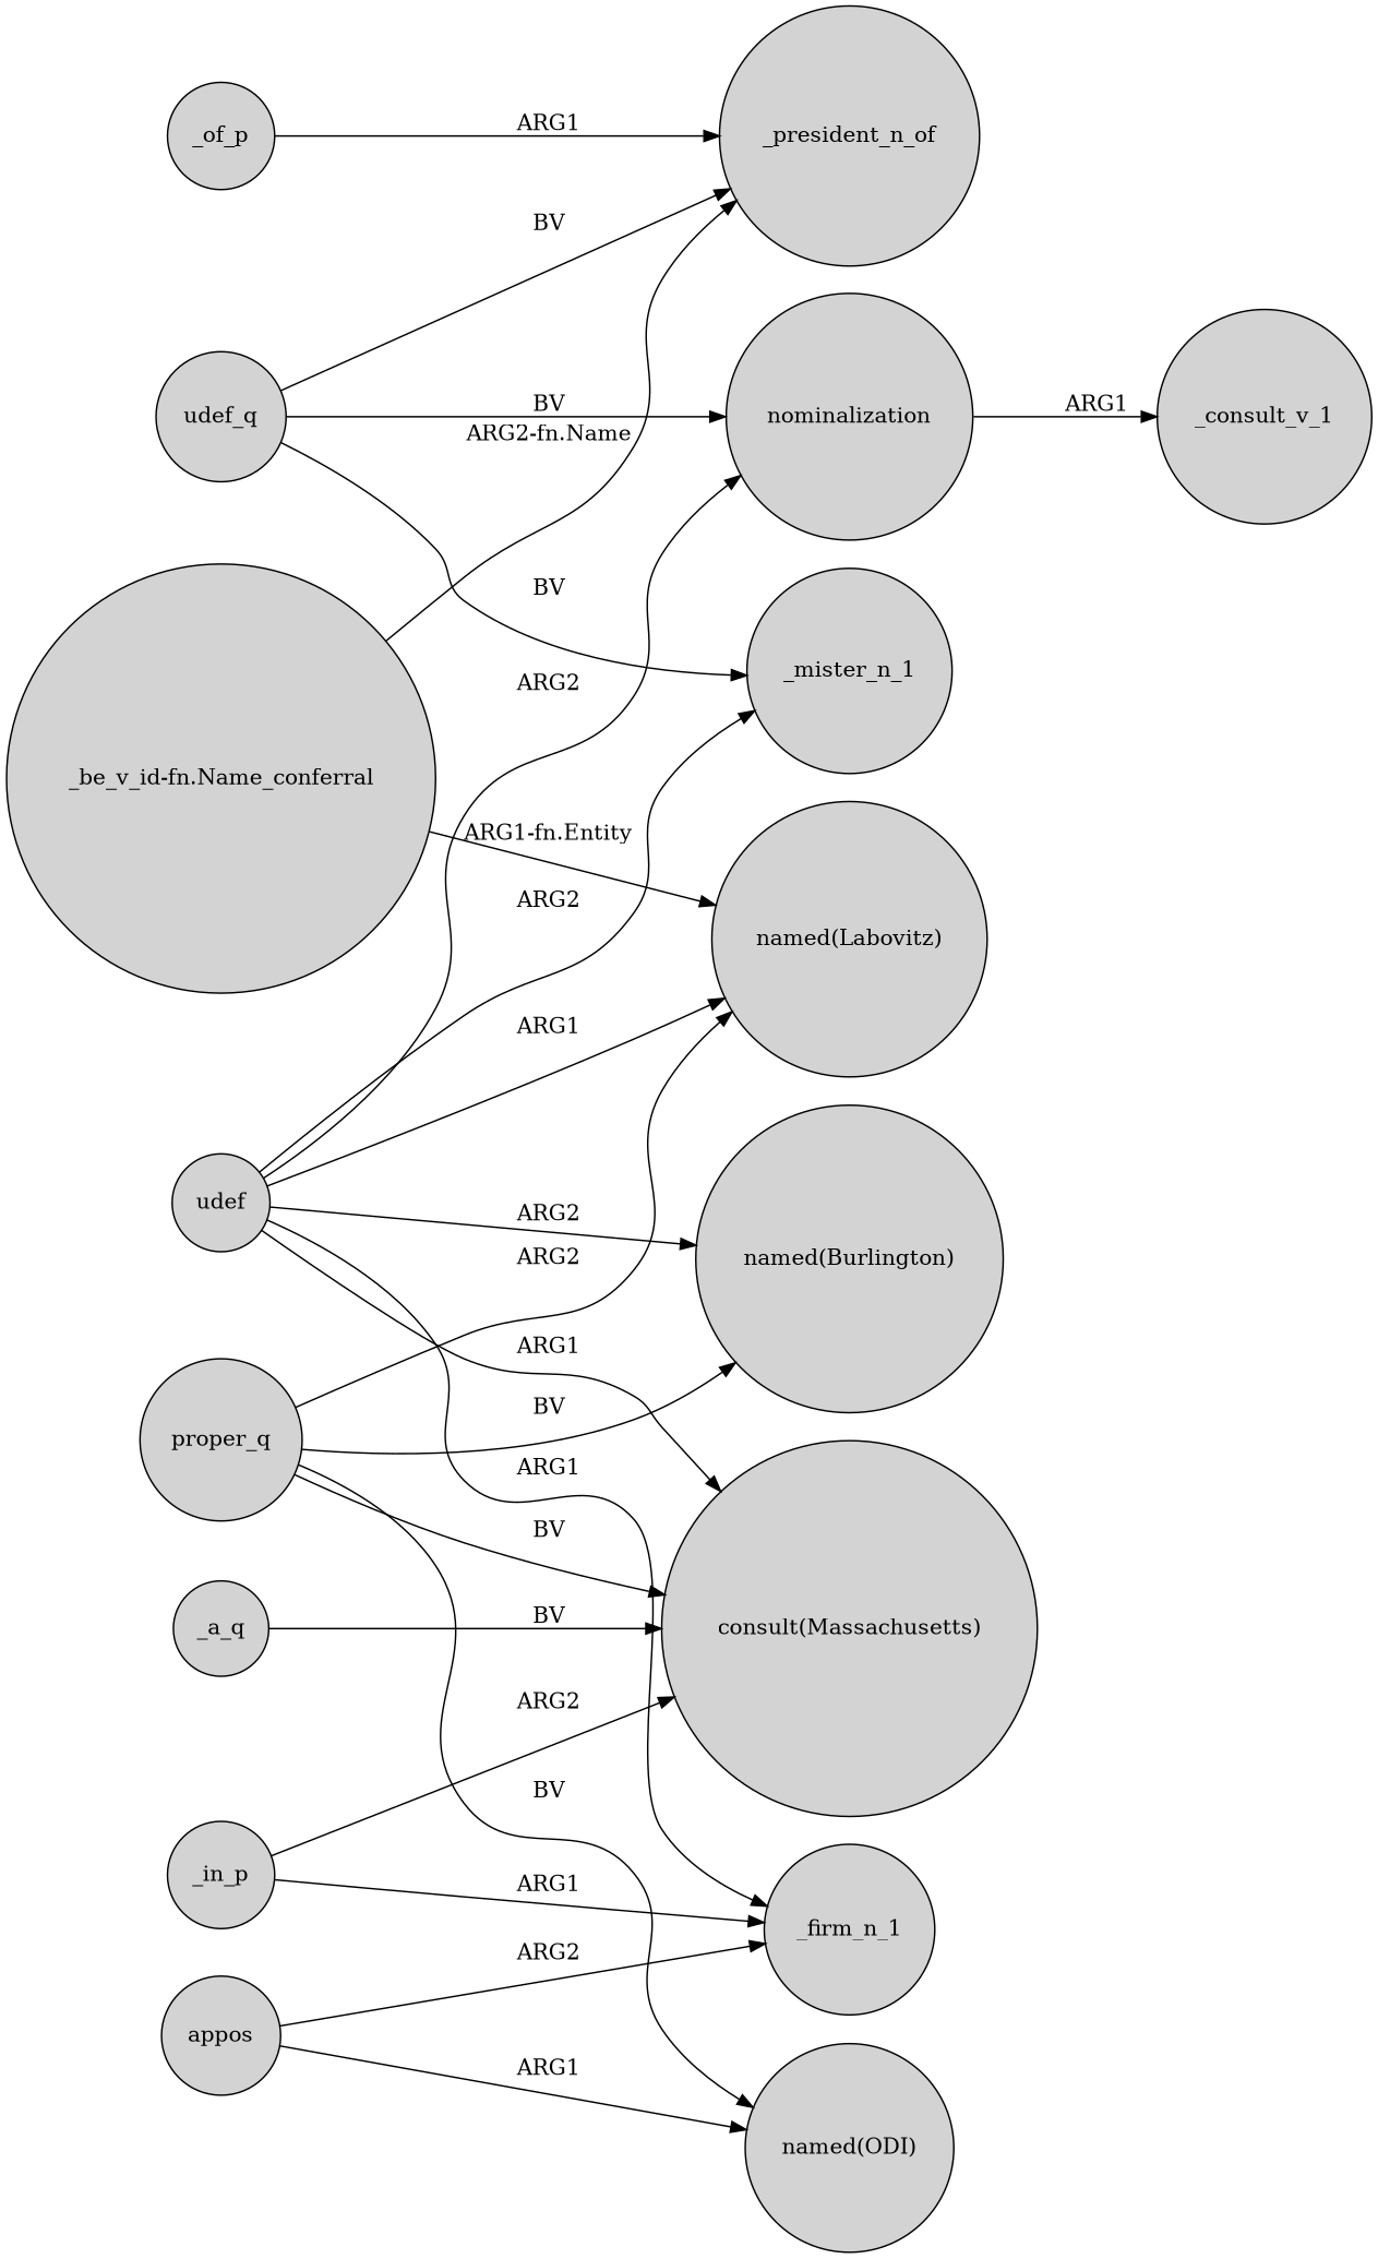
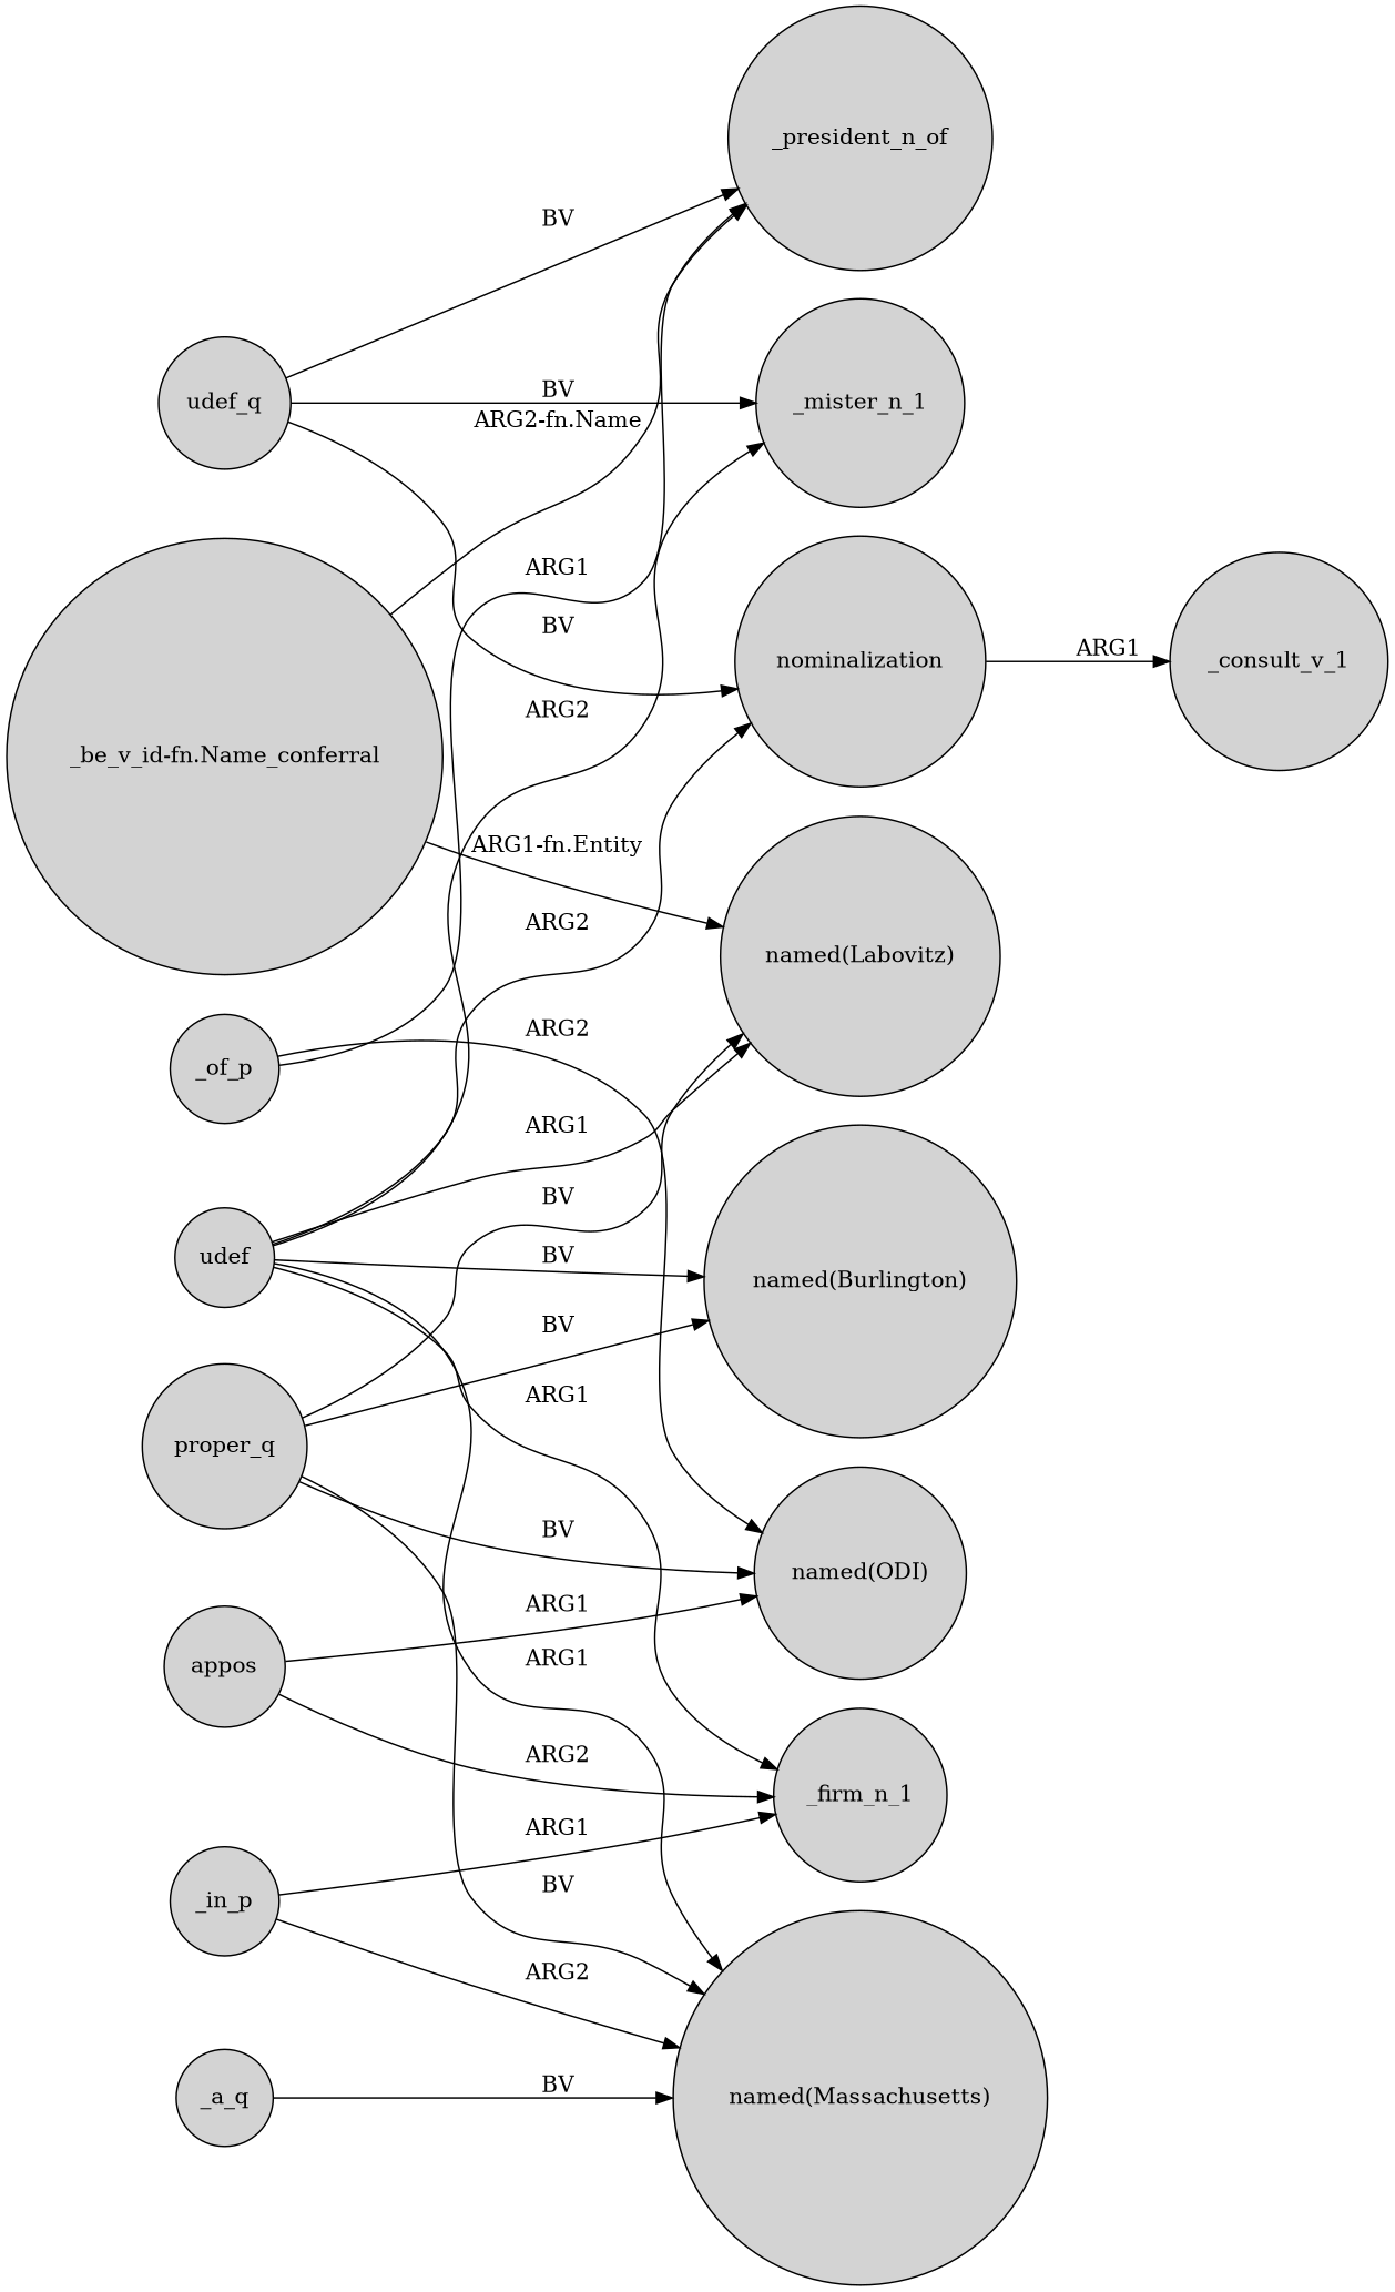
  digraph {
    rankdir=LR
    node [shape=circle style=filled]
    n1 [label=udef]
    _mister_n_1
    _firm_n_1
-   "named(Massachusetts)" [label="consult(Massachusetts)"]
+   "named(Massachusetts)"
    nominalization
    "named(Burlington)"
    "named(Labovitz)"
    _consult_v_1
    _in_p
    _of_p
    _president_n_of
    "named(ODI)"
    proper_q
    udef_q
    appos
    "_be_v_id-fn.Name_conferral"
    _a_q
    n1 -> _mister_n_1 [label=ARG2]
    n1 -> _firm_n_1 [label=ARG1]
    n1 -> "named(Massachusetts)" [label=ARG1]
    n1 -> nominalization [label=ARG2]
-   n1 -> "named(Burlington)" [label=ARG2]
+   n1 -> "named(Burlington)" [label=BV]
    n1 -> "named(Labovitz)" [label=ARG1]
    nominalization -> _consult_v_1 [label=ARG1]
    _in_p -> _firm_n_1 [label=ARG1]
    _in_p -> "named(Massachusetts)" [label=ARG2]
    _of_p -> _president_n_of [label=ARG1]
+   _of_p -> "named(ODI)" [label=ARG2]
    proper_q -> "named(Massachusetts)" [label=BV]
    proper_q -> "named(Burlington)" [label=BV]
-   proper_q -> "named(Labovitz)" [label=ARG2]
+   proper_q -> "named(Labovitz)" [label=BV]
    proper_q -> "named(ODI)" [label=BV]
    udef_q -> _mister_n_1 [label=BV]
    udef_q -> nominalization [label=BV]
    udef_q -> _president_n_of [label=BV]
    appos -> _firm_n_1 [label=ARG2]
    appos -> "named(ODI)" [label=ARG1]
    "_be_v_id-fn.Name_conferral" -> "named(Labovitz)" [label="ARG1-fn.Entity"]
    "_be_v_id-fn.Name_conferral" -> _president_n_of [label="ARG2-fn.Name"]
    _a_q -> "named(Massachusetts)" [label=BV]
  }
